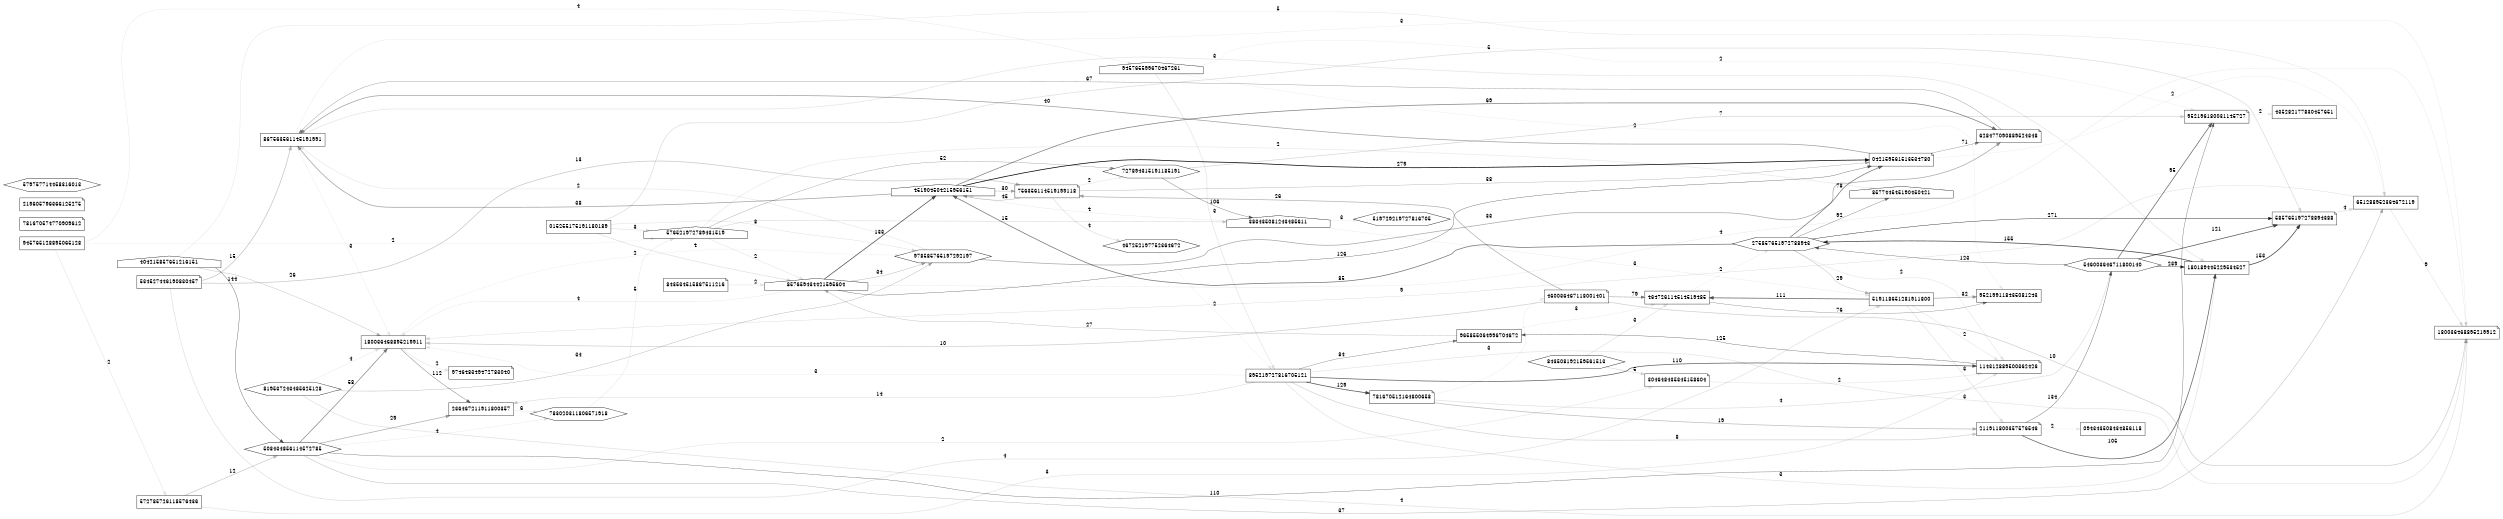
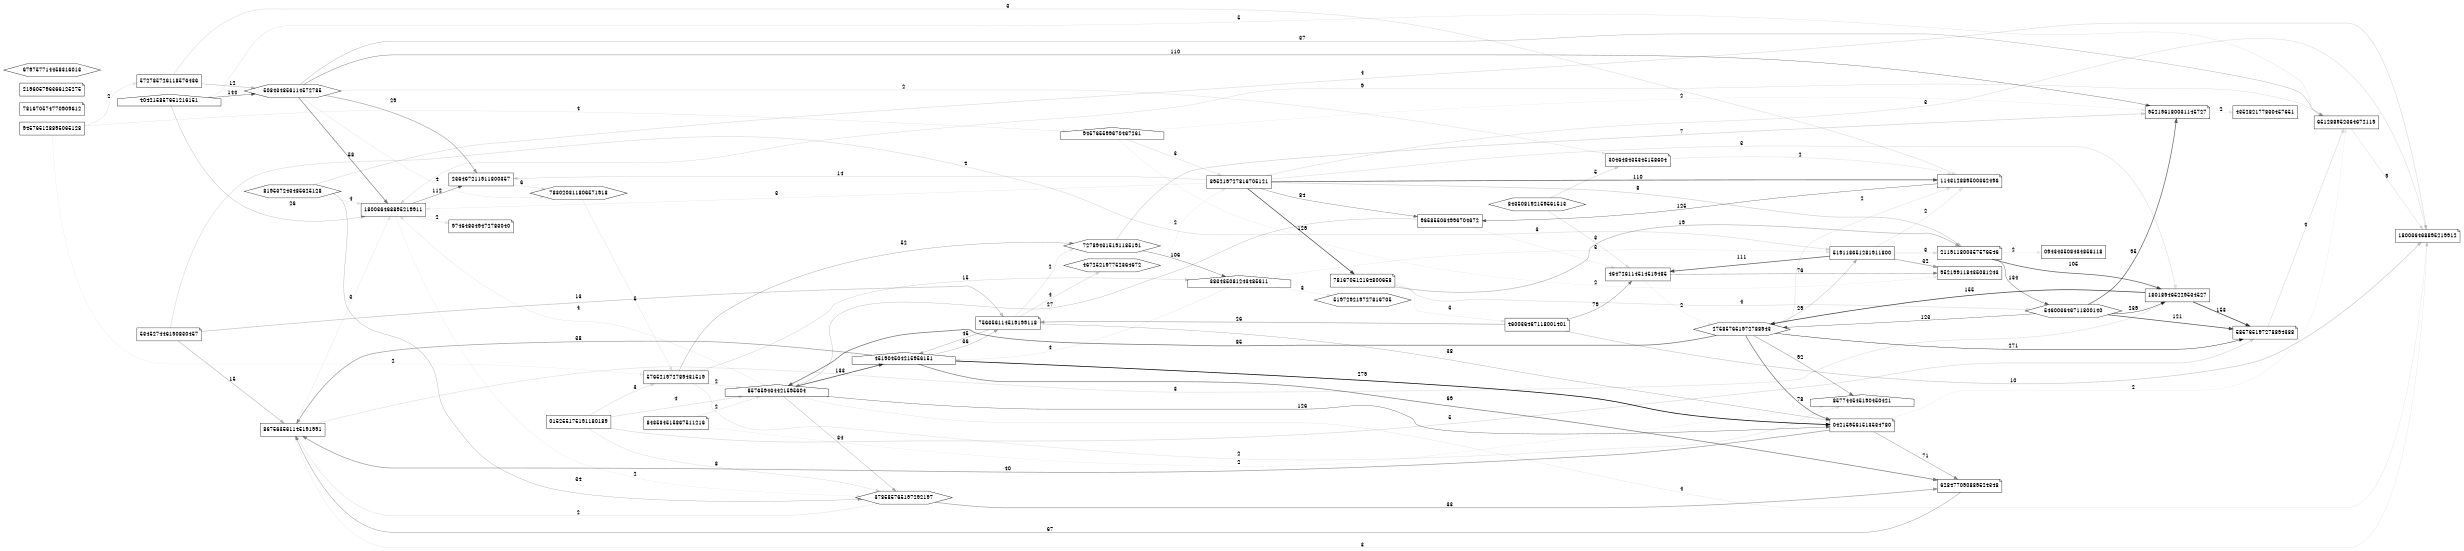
  digraph {
    rankdir=LR
    node [shape=note]
    edge [color="#00000015" style=solid]
    867563561145191991 [shape=box]
    180036468895219911 [shape=box]
-   180189445229534527 [shape=box]
+   180189445229534527 [shape=box label=180189465229534527]
    180036468895219912
-   978585765197292197 [shape=hexagon]
+   978585765197292197 [shape=hexagon label=378585765197292197]
    236467211911800357 [shape=box]
    974648349472783040
    435282177830457651 [shape=box]
    952196180031145727
    275857651972788943 [shape=hexagon]
    585765197278894388
    781670512164800658
    211911800357576546
    546003646711800140 [shape=hexagon]
    460036467118001401
    094343508434856118 [shape=box]
    464726114514519485 [shape=box]
    756356114519199118
    945765599670467261 [shape=house]
    895219727816705121 [shape=box]
    952199118435081243 [shape=box]
-   114312889500362496 [label=114312889500362426]
+   114312889500362496
    965855064996704672 [shape=box]
    042159561513534780
    451904504215956151 [shape=house]
    519118651281911800 [shape=box]
    857744545190450421 [shape=house]
    651288952364672119 [shape=box]
    628477090889524348
    304648435345158604
    843534515867511216
    857659434421595604 [shape=house]
    783020311806571918 [shape=hexagon]
-   576521972789431519 [shape=house]
+   576521972789431519 [shape=box]
    727894315191185191 [shape=hexagon]
    383435081243485611 [shape=house]
    519729219727816705 [shape=hexagon]
    781670574770909612
    467252197752364672 [shape=hexagon]
    508434856114572785 [shape=hexagon]
    219605796366125275
    572785726118576436 [shape=box]
    404215857651216151 [shape=house]
    534527446190830457
    843508192159561513 [shape=hexagon]
    015255175191180189 [shape=box]
-   679757714458316013 [shape=hexagon label=579757714458316013]
+   679757714458316013 [shape=hexagon]
    945765128895065128 [shape=box]
    n49 [label=819537243485625128 shape=hexagon]
    867563561145191991 -> 180036468895219911 [color="#0000001a" label=3]
    867563561145191991 -> 180189445229534527 [color="#0000001a" label=3 style=bold]
    867563561145191991 -> 180036468895219912 [color="#0000001a" label=3]
    180036468895219911 -> 978585765197292197 [label=2]
    180036468895219911 -> 236467211911800357 [color="#000000a1" label=112]
    180036468895219911 -> 974648349472783040 [label=2 style=bold]
    180189445229534527 -> 275857651972788943 [color="#000000be" label=155 style=bold]
    180189445229534527 -> 585765197278894388 [color="#000000bc" label=153 style=bold]
    978585765197292197 -> 867563561145191991 [label=2 style=bold]
    978585765197292197 -> 628477090889524348 [color="#00000057" label=33 style=bold]
    236467211911800357 -> 783020311806571918 [color="#00000025" label=6]
    952196180031145727 -> 435282177830457651 [label=2]
    275857651972788943 -> 585765197278894388 [color="#000000fb" label=271]
    275857651972788943 -> 114312889500362496 [label=2 style=bold]
    275857651972788943 -> 042159561513534780 [color="#00000086" label=78 style=bold]
-   275857651972788943 -> 451904504215956151 [color="#0000008c" label=85 style=bold]
+   275857651972788943 -> 857659434421595604 [color="#0000008c" label=85 style=bold]
    275857651972788943 -> 519118651281911800 [color="#00000052" label=29]
    275857651972788943 -> 857744545190450421 [color="#00000092" label=92]
    585765197278894388 -> 651288952364672119 [color="#0000001e" label=4 style=bold]
    781670512164800658 -> 211911800357576546 [color="#00000042" label=19 style=bold]
    781670512164800658 -> 546003646711800140 [color="#0000001e" label=4 style=bold]
    781670512164800658 -> 460036467118001401 [color="#0000001a" label=3]
    211911800357576546 -> 180189445229534527 [color="#0000009c" label=105 style=bold]
    211911800357576546 -> 546003646711800140 [color="#000000b0" label=134]
    211911800357576546 -> 094343508434856118 [label=2]
    546003646711800140 -> 180189445229534527 [color="#000000ec" label=239]
    546003646711800140 -> 952196180031145727 [color="#00000094" label=95 style=bold]
    546003646711800140 -> 275857651972788943 [color="#000000a9" label=123]
    546003646711800140 -> 585765197278894388 [color="#000000a7" label=121 style=bold]
-   460036467118001401 -> 180036468895219911 [color="#00000030" label=10 style=bold]
    460036467118001401 -> 180036468895219912 [color="#00000030" label=10 style=bold]
    460036467118001401 -> 464726114514519485 [color="#00000087" label=79]
    460036467118001401 -> 756356114519199118 [color="#0000004d" label=26 style=bold]
    464726114514519485 -> 275857651972788943 [label=2]
    464726114514519485 -> 952199118435081243 [color="#00000085" label=76]
    756356114519199118 -> 042159561513534780 [color="#0000005e" label=38]
    756356114519199118 -> 451904504215956151 [color="#00000066" label=45]
    756356114519199118 -> 727894315191185191 [label=2 style=bold]
    756356114519199118 -> 467252197752364672 [color="#0000001e" label=4 style=bold]
    945765599670467261 -> 952196180031145727 [label=2]
    945765599670467261 -> 895219727816705121 [color="#0000001a" label=3 style=bold]
    945765599670467261 -> 952199118435081243 [label=2]
    895219727816705121 -> 180036468895219911 [color="#0000001a" label=3]
    895219727816705121 -> 180189445229534527 [color="#0000001a" label=3 style=bold]
    895219727816705121 -> 180036468895219912 [color="#0000001a" label=3 style=bold]
    895219727816705121 -> 236467211911800357 [color="#00000039" label=14]
    895219727816705121 -> 781670512164800658 [color="#000000ad" label=129 style=bold]
    895219727816705121 -> 211911800357576546 [color="#0000002b" label=8 style=bold]
    895219727816705121 -> 114312889500362496 [color="#000000a0" label=110 style=bold]
    895219727816705121 -> 965855064996704672 [color="#0000008b" label=84]
    114312889500362496 -> 965855064996704672 [color="#000000aa" label=125]
    965855064996704672 -> 464726114514519485 [color="#0000001a" label=3]
    965855064996704672 -> 857659434421595604 [color="#0000004f" label=27]
    042159561513534780 -> 867563561145191991 [color="#00000060" label=40 style=bold]
    042159561513534780 -> 651288952364672119 [label=2]
    042159561513534780 -> 628477090889524348 [color="#00000080" label=71]
    451904504215956151 -> 867563561145191991 [color="#0000005e" label=38 style=bold]
-   451904504215956151 -> 756356114519199118 [color="#0000005b" label=30]
+   451904504215956151 -> 756356114519199118 [color="#0000005b" label=36]
    451904504215956151 -> 042159561513534780 [color="#000000ff" label=279 style=bold]
    451904504215956151 -> 628477090889524348 [color="#0000007e" label=69 style=bold]
    519118651281911800 -> 211911800357576546 [color="#0000001a" label=3 style=bold]
    519118651281911800 -> 464726114514519485 [color="#000000a0" label=111 style=bold]
    519118651281911800 -> 952199118435081243 [color="#00000056" label=32 style=bold]
    519118651281911800 -> 114312889500362496 [label=2 style=bold]
    651288952364672119 -> 180036468895219911 [color="#0000002d" label=9]
    651288952364672119 -> 180036468895219912 [color="#0000002d" label=9]
    628477090889524348 -> 867563561145191991 [color="#0000007c" label=67]
    304648435345158604 -> 114312889500362496 [label=2 style=bold]
+   843534515867511216 -> 857744545190450421 [label=2]
    843534515867511216 -> 857659434421595604 [label=2 style=bold]
    857659434421595604 -> 180036468895219911 [color="#0000001e" label=4]
    857659434421595604 -> 180036468895219912 [color="#0000001e" label=4]
    857659434421595604 -> 978585765197292197 [color="#00000059" label=34]
    857659434421595604 -> 042159561513534780 [color="#000000ab" label=126]
    857659434421595604 -> 451904504215956151 [color="#000000b0" label=133 style=bold]
    783020311806571918 -> 576521972789431519 [color="#00000022" label=5]
    576521972789431519 -> 857744545190450421 [label=2 style=bold]
    576521972789431519 -> 857659434421595604 [label=2 style=bold]
    576521972789431519 -> 727894315191185191 [color="#0000006e" label=52]
    576521972789431519 -> 383435081243485611 [color="#0000003b" label=15]
    727894315191185191 -> 952196180031145727 [color="#00000028" label=7 style=bold]
    727894315191185191 -> 383435081243485611 [color="#0000009d" label=106]
    383435081243485611 -> 451904504215956151 [color="#0000001e" label=4]
    383435081243485611 -> 519118651281911800 [color="#0000001a" label=3]
    383435081243485611 -> 519729219727816705 [color="#0000001a" label=3]
    467252197752364672 -> 895219727816705121 [label=2]
    508434856114572785 -> 180036468895219911 [color="#00000074" label=58 style=bold]
    508434856114572785 -> 236467211911800357 [color="#00000052" label=29 style=bold]
    508434856114572785 -> 952196180031145727 [color="#000000a0" label=110]
    508434856114572785 -> 651288952364672119 [color="#0000005c" label=37]
    508434856114572785 -> 304648435345158604 [label=2 style=bold]
    508434856114572785 -> 783020311806571918 [color="#0000001e" label=4]
    572785726118576436 -> 114312889500362496 [color="#0000001a" label=3 style=bold]
    572785726118576436 -> 508434856114572785 [color="#00000034" label=12 style=bold]
    404215857651216151 -> 180036468895219911 [color="#0000004d" label=26]
    404215857651216151 -> 651288952364672119 [color="#00000022" label=5]
    404215857651216151 -> 508434856114572785 [color="#000000b7" label=144]
    534527446190830457 -> 867563561145191991 [color="#0000003b" label=15 style=bold]
    534527446190830457 -> 756356114519199118 [color="#00000037" label=13 style=bold]
    534527446190830457 -> 519118651281911800 [color="#0000001e" label=4 style=bold]
    843508192159561513 -> 464726114514519485 [color="#0000001a" label=3 style=bold]
    843508192159561513 -> 304648435345158604 [color="#00000022" label=5 style=bold]
    015255175191180189 -> 978585765197292197 [color="#0000002b" label=8]
    015255175191180189 -> 585765197278894388 [color="#00000022" label=5 style=bold]
    015255175191180189 -> 857659434421595604 [color="#0000001e" label=4 style=bold]
    015255175191180189 -> 576521972789431519 [color="#0000001a" label=3 style=bold]
    945765128895065128 -> 945765599670467261 [color="#0000001e" label=4]
    945765128895065128 -> 576521972789431519 [label=2]
    945765128895065128 -> 572785726118576436 [label=2 style=bold]
    n49 -> 180036468895219911 [color="#0000001e" label=4]
    n49 -> 180036468895219912 [color="#0000001e" label=4 style=bold]
    n49 -> 978585765197292197 [color="#00000059" label=34]
  }
